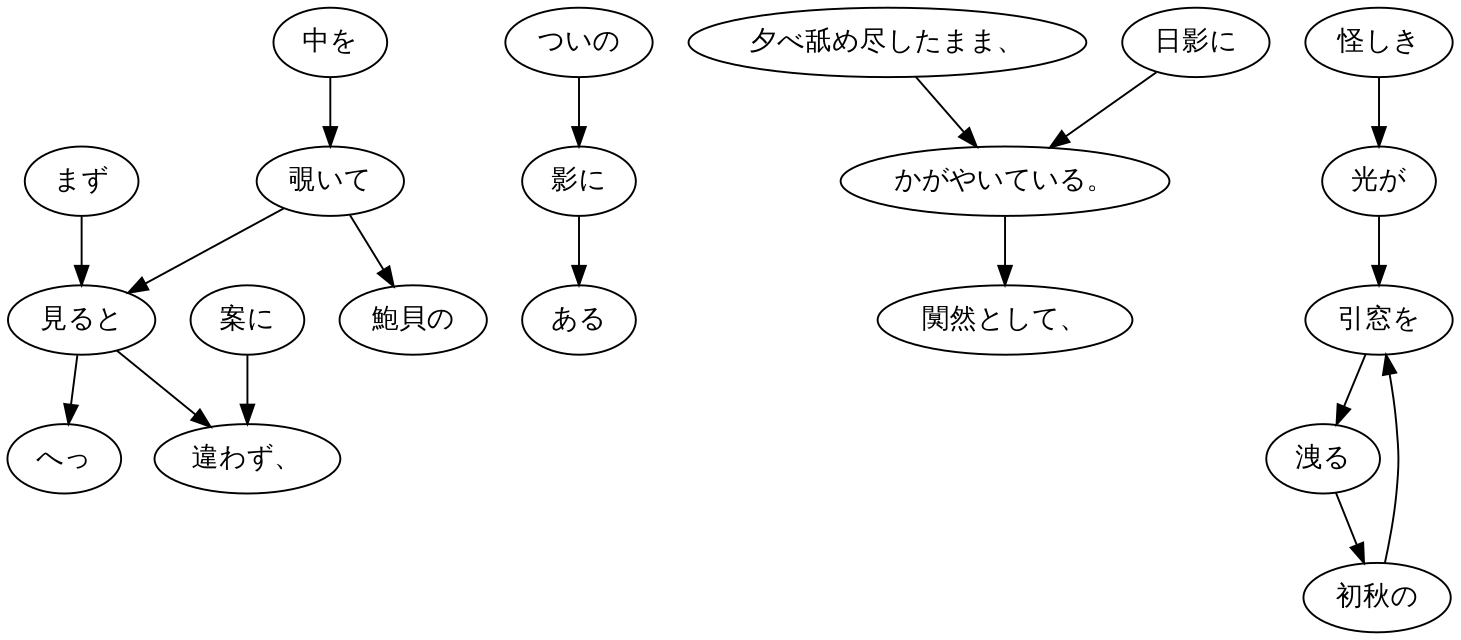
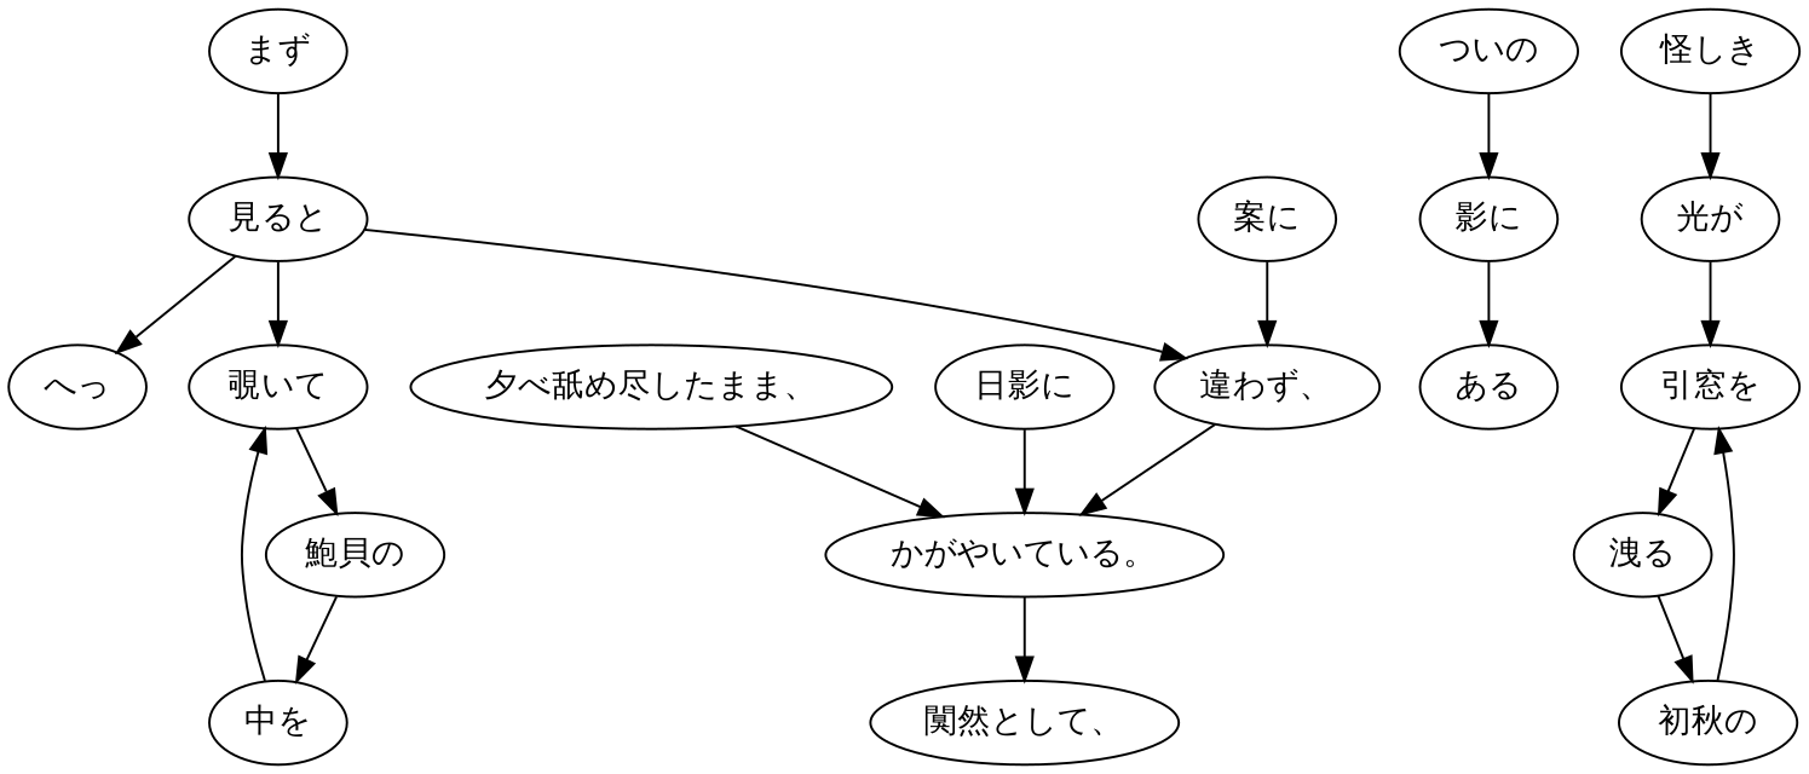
  digraph {
    n1 [label="まず"]
    n2 [label="見ると"]
    n3 [label="へっ"]
    n4 [label="違わず、"]
    n5 [label="ついの"]
    n6 [label="影に"]
    n7 [label="ある"]
    n8 [label="鮑貝の"]
    n9 [label="中を"]
    n10 [label="覗いて"]
    n11 [label="かがやいている。"]
    n12 [label="案に"]
    n13 [label="闃然として、"]
    n14 [label="夕べ舐め尽したまま、"]
    n15 [label="怪しき"]
    n16 [label="光が"]
    n17 [label="引窓を"]
    n18 [label="洩る"]
    n19 [label="初秋の"]
    n20 [label="日影に"]
    n1 -> n2
    n2 -> n3
    n2 -> n4
+   n4 -> n11
    n5 -> n6
    n6 -> n7
+   n8 -> n9
    n9 -> n10
-   n10 -> n2
+   n2 -> n10
    n10 -> n8
    n11 -> n13
    n12 -> n4
    n14 -> n11
    n15 -> n16
    n16 -> n17
    n17 -> n18
    n18 -> n19
    n19 -> n17
    n20 -> n11
  }
